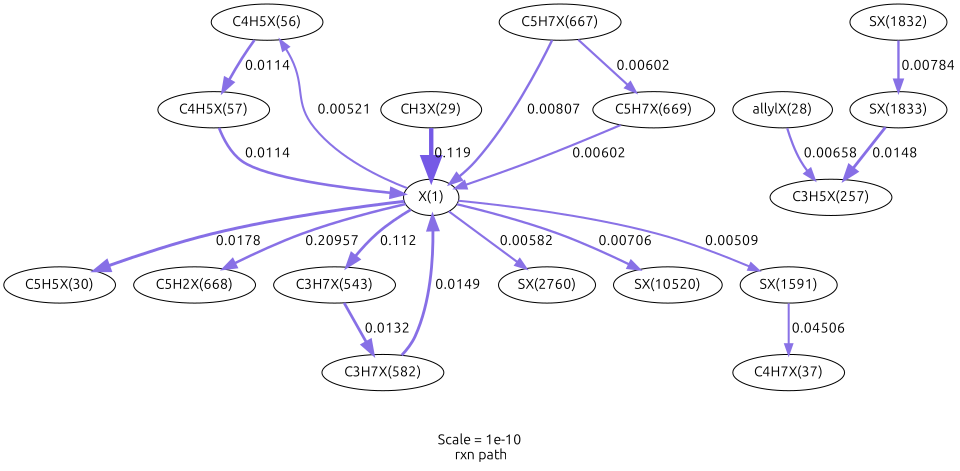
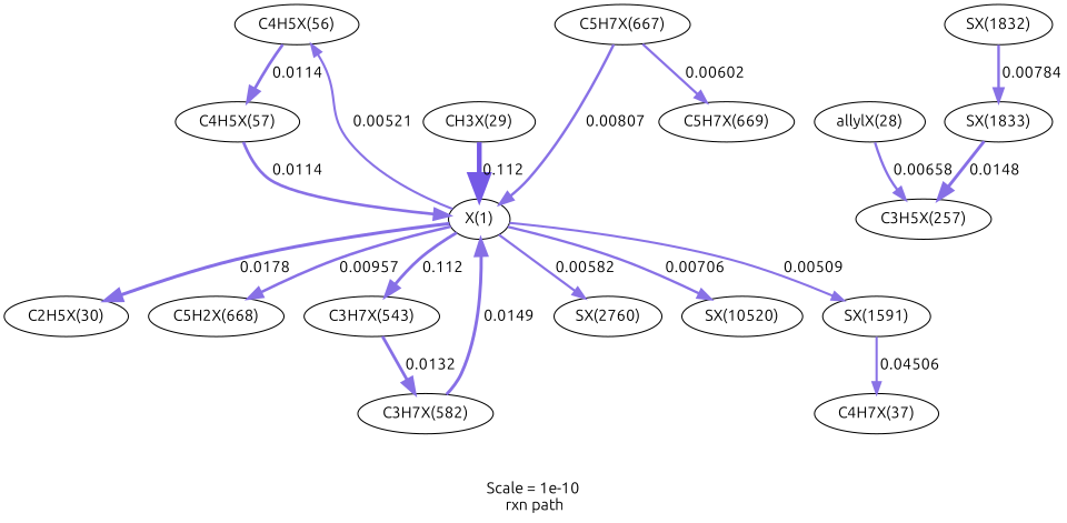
  digraph {
    fontname=Ubuntu
    label="Scale = 1e-10\l rxn path"
    node [fontname=Ubuntu]
    edge [arrowsize=1.31 color="0.7, 0.505, 0.9" fontname=Ubuntu style="setlinewidth(2.62)"]
    n1 [label="C4H5X(56)"]
    n2 [label="C4H5X(57)"]
    n3 [label="X(1)"]
-   n4 [label="C5H5X(30)"]
+   n4 [label="C2H5X(30)"]
    n5 [label="C5H2X(668)"]
    n6 [label="C3H7X(543)"]
    n7 [label="SX(1591)"]
    n8 [label="SX(2760)"]
    n9 [label="SX(10520)"]
    n10 [label="C3H7X(582)"]
    n11 [label="C4H7X(37)"]
    n12 [label="CH3X(29)"]
    n13 [label="C5H7X(669)"]
    n14 [label="C5H7X(667)"]
    n15 [label="allylX(28)"]
    n16 [label="C3H5X(257)"]
    n17 [label="SX(1833)"]
    n18 [label="SX(1832)"]
    n1 -> n2 [color="0.7, 0.511, 0.9" label=" 0.0114"]
    n2 -> n3 [color="0.7, 0.511, 0.9" label=" 0.0114"]
    n3 -> n1 [arrowsize=1.02 label=" 0.00521" style="setlinewidth(2.03)"]
    n3 -> n4 [arrowsize=1.48 color="0.7, 0.518, 0.9" label=" 0.0178" style="setlinewidth(2.96)"]
-   n3 -> n5 [arrowsize=1.25 color="0.7, 0.51, 0.9" label=" 0.20957" style="setlinewidth(2.49)"]
+   n3 -> n5 [arrowsize=1.25 color="0.7, 0.51, 0.9" label=" 0.00957" style="setlinewidth(2.49)"]
    n3 -> n6 [arrowsize=1.35 color="0.7, 0.513, 0.9" label=" 0.112" style="setlinewidth(2.71)"]
    n3 -> n7 [arrowsize=1.01 label=" 0.00509" style="setlinewidth(2.01)"]
    n3 -> n8 [arrowsize=1.06 color="0.7, 0.506, 0.9" label=" 0.00582" style="setlinewidth(2.12)"]
    n3 -> n9 [arrowsize=1.13 color="0.7, 0.507, 0.9" label=" 0.00706" style="setlinewidth(2.26)"]
    n6 -> n10 [arrowsize=1.37 color="0.7, 0.513, 0.9" label=" 0.0132" style="setlinewidth(2.73)"]
    n7 -> n11 [arrowsize=1 label=" 0.04506" style="setlinewidth(2.01)"]
    n10 -> n3 [arrowsize=1.41 color="0.7, 0.515, 0.9" label=" 0.0149" style="setlinewidth(2.83)"]
-   n12 -> n3 [arrowsize=2.17 color="0.7, 0.612, 0.9" label=" 0.119" style="setlinewidth(4.35)"]
-   n13 -> n3 [arrowsize=1.07 color="0.7, 0.506, 0.9" label=" 0.00602" style="setlinewidth(2.14)"]
+   n12 -> n3 [arrowsize=2.17 color="0.7, 0.612, 0.9" label=" 0.112" style="setlinewidth(4.35)"]
    n14 -> n3 [arrowsize=1.18 color="0.7, 0.508, 0.9" label=" 0.00807" style="setlinewidth(2.36)"]
    n14 -> n13 [arrowsize=1.07 color="0.7, 0.506, 0.9" label=" 0.00602" style="setlinewidth(2.14)"]
    n15 -> n16 [arrowsize=1.1 color="0.7, 0.507, 0.9" label=" 0.00658" style="setlinewidth(2.21)"]
    n17 -> n16 [arrowsize=1.41 color="0.7, 0.515, 0.9" label=" 0.0148" style="setlinewidth(2.82)"]
    n18 -> n17 [arrowsize=1.17 color="0.7, 0.508, 0.9" label=" 0.00784" style="setlinewidth(2.34)"]
  }
